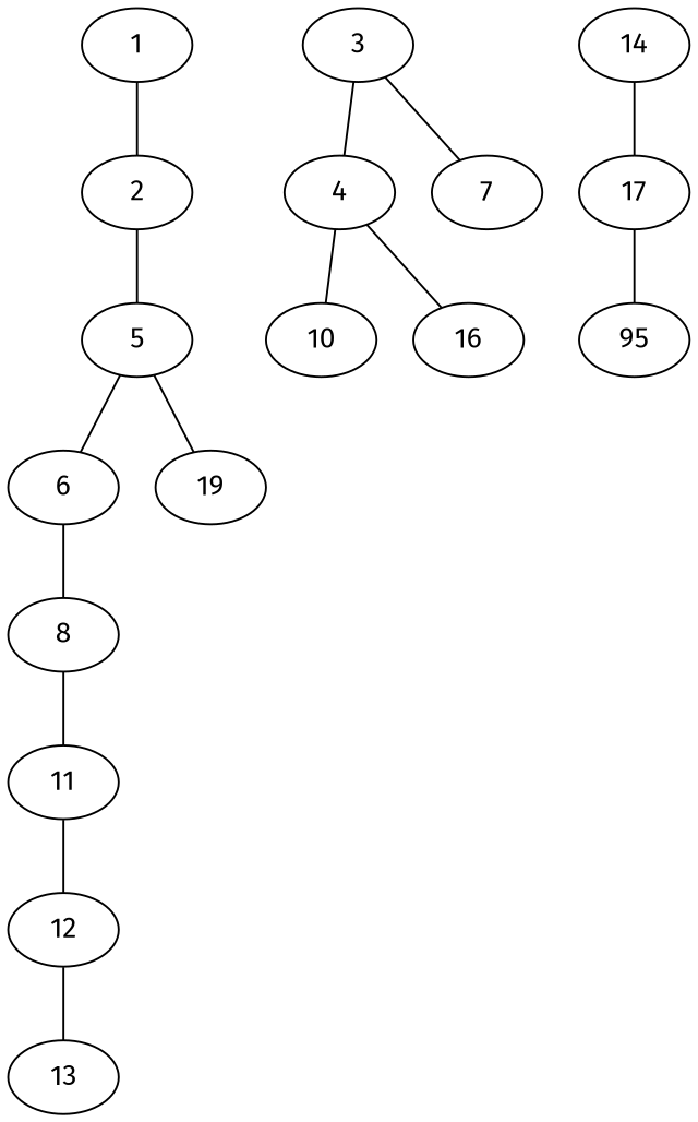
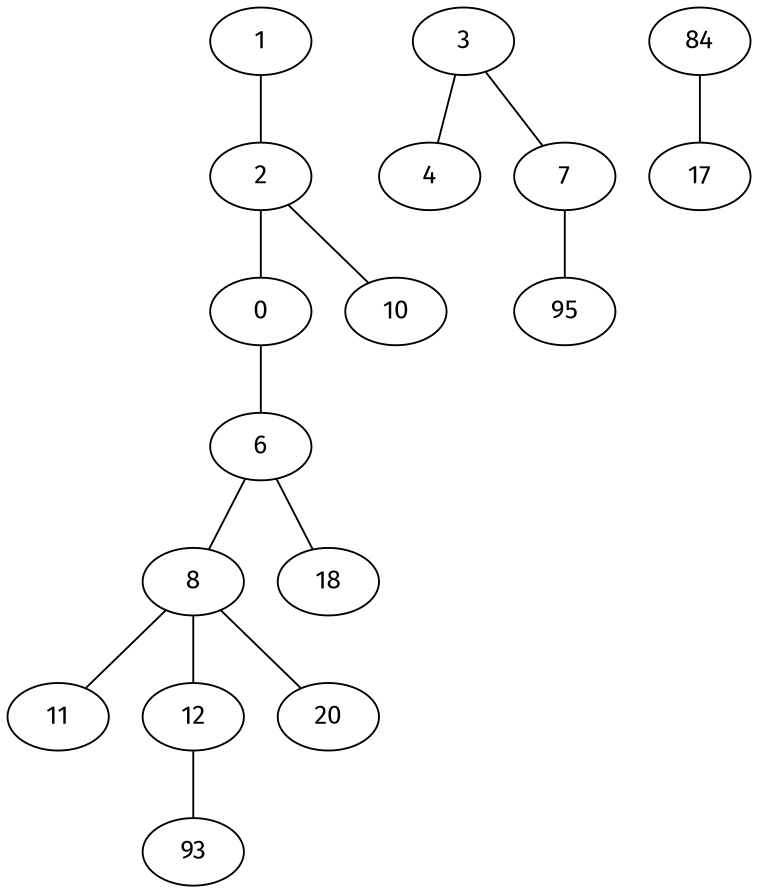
  graph {
    fontname="Fira Sans"
    node [fontname="Fira Sans"]
    edge [fontname="Fira Sans"]
    1
    2
-   5
+   5 [label=0]
    10
    3
    4
    7
    6
-   19
-   16
    n11 [label=95]
    8
+   18
    11
    12
-   13
-   14
+   20
+   13 [label=93]
+   14 [label=84]
    17
    1 -- 2
    2 -- 5
-   4 -- 10
+   2 -- 10
    5 -- 6
-   5 -- 19
    3 -- 4
    3 -- 7
-   4 -- 16
-   17 -- n11
+   7 -- n11
    6 -- 8
+   6 -- 18
    8 -- 11
-   11 -- 12
+   8 -- 12
+   8 -- 20
    12 -- 13
    14 -- 17
  }
